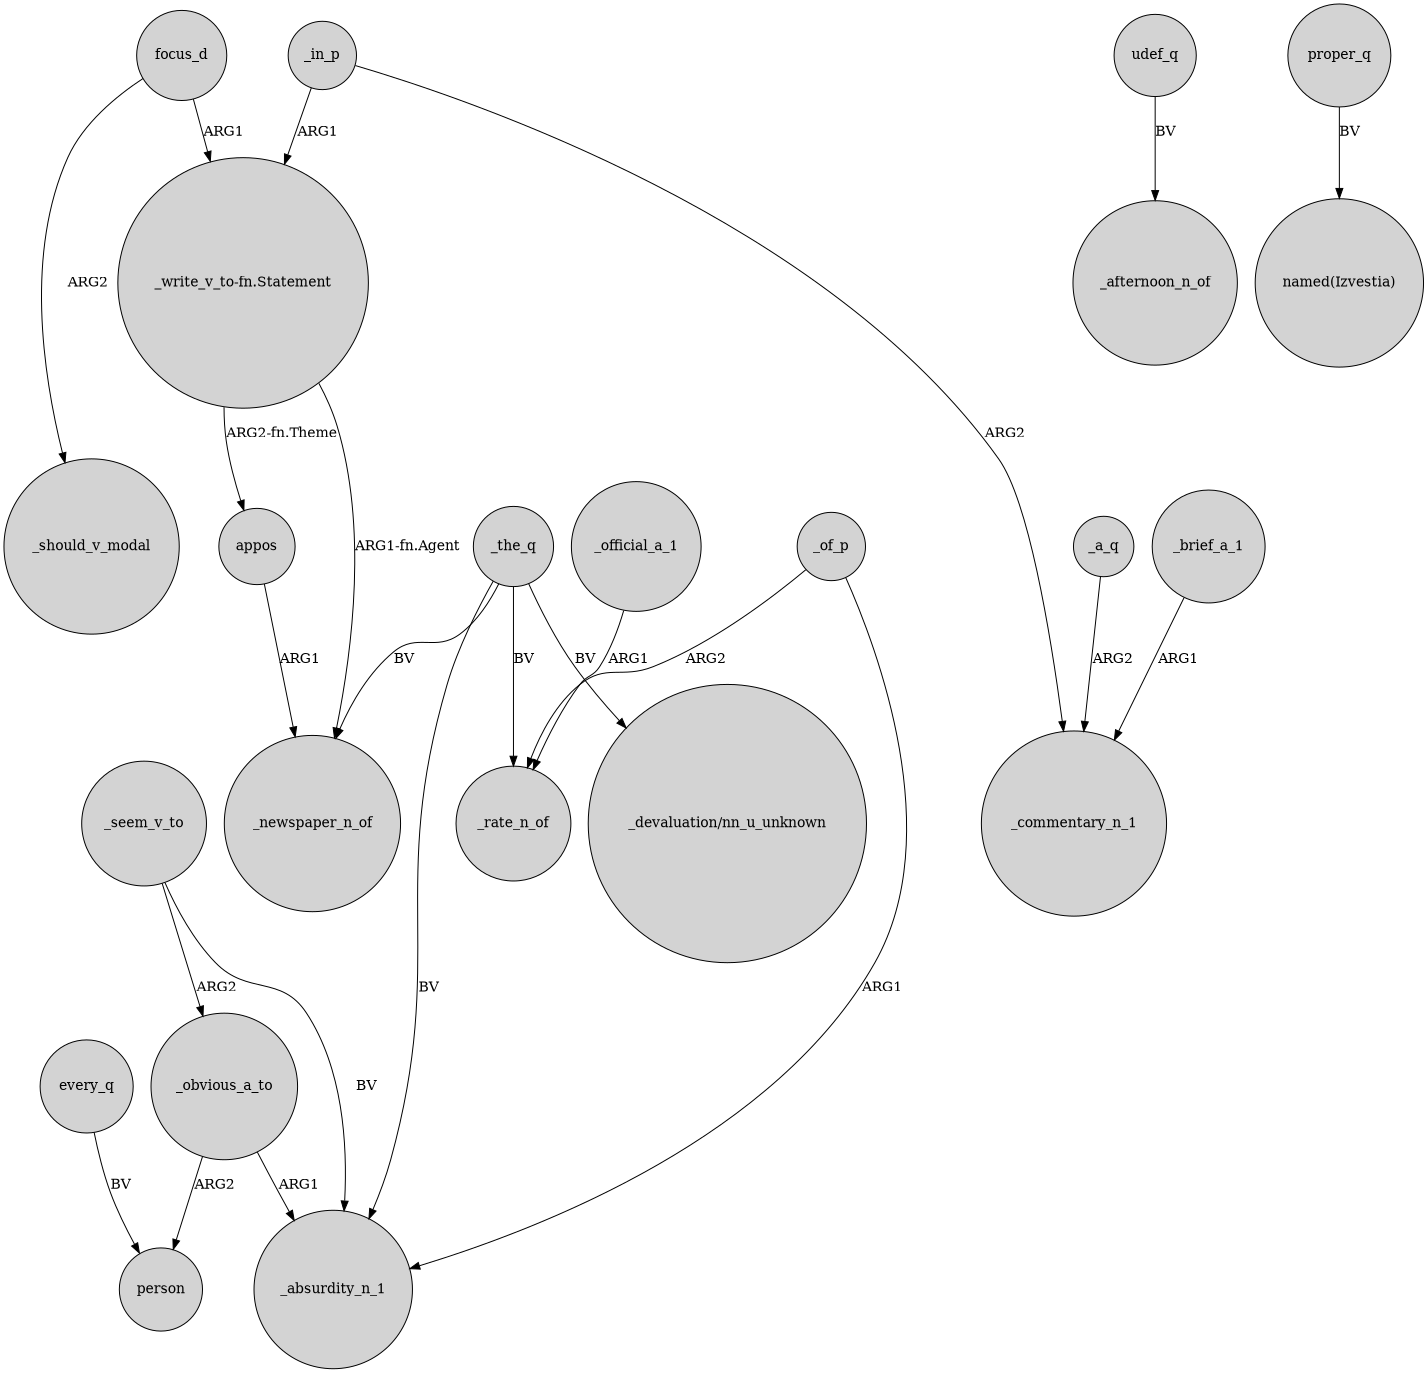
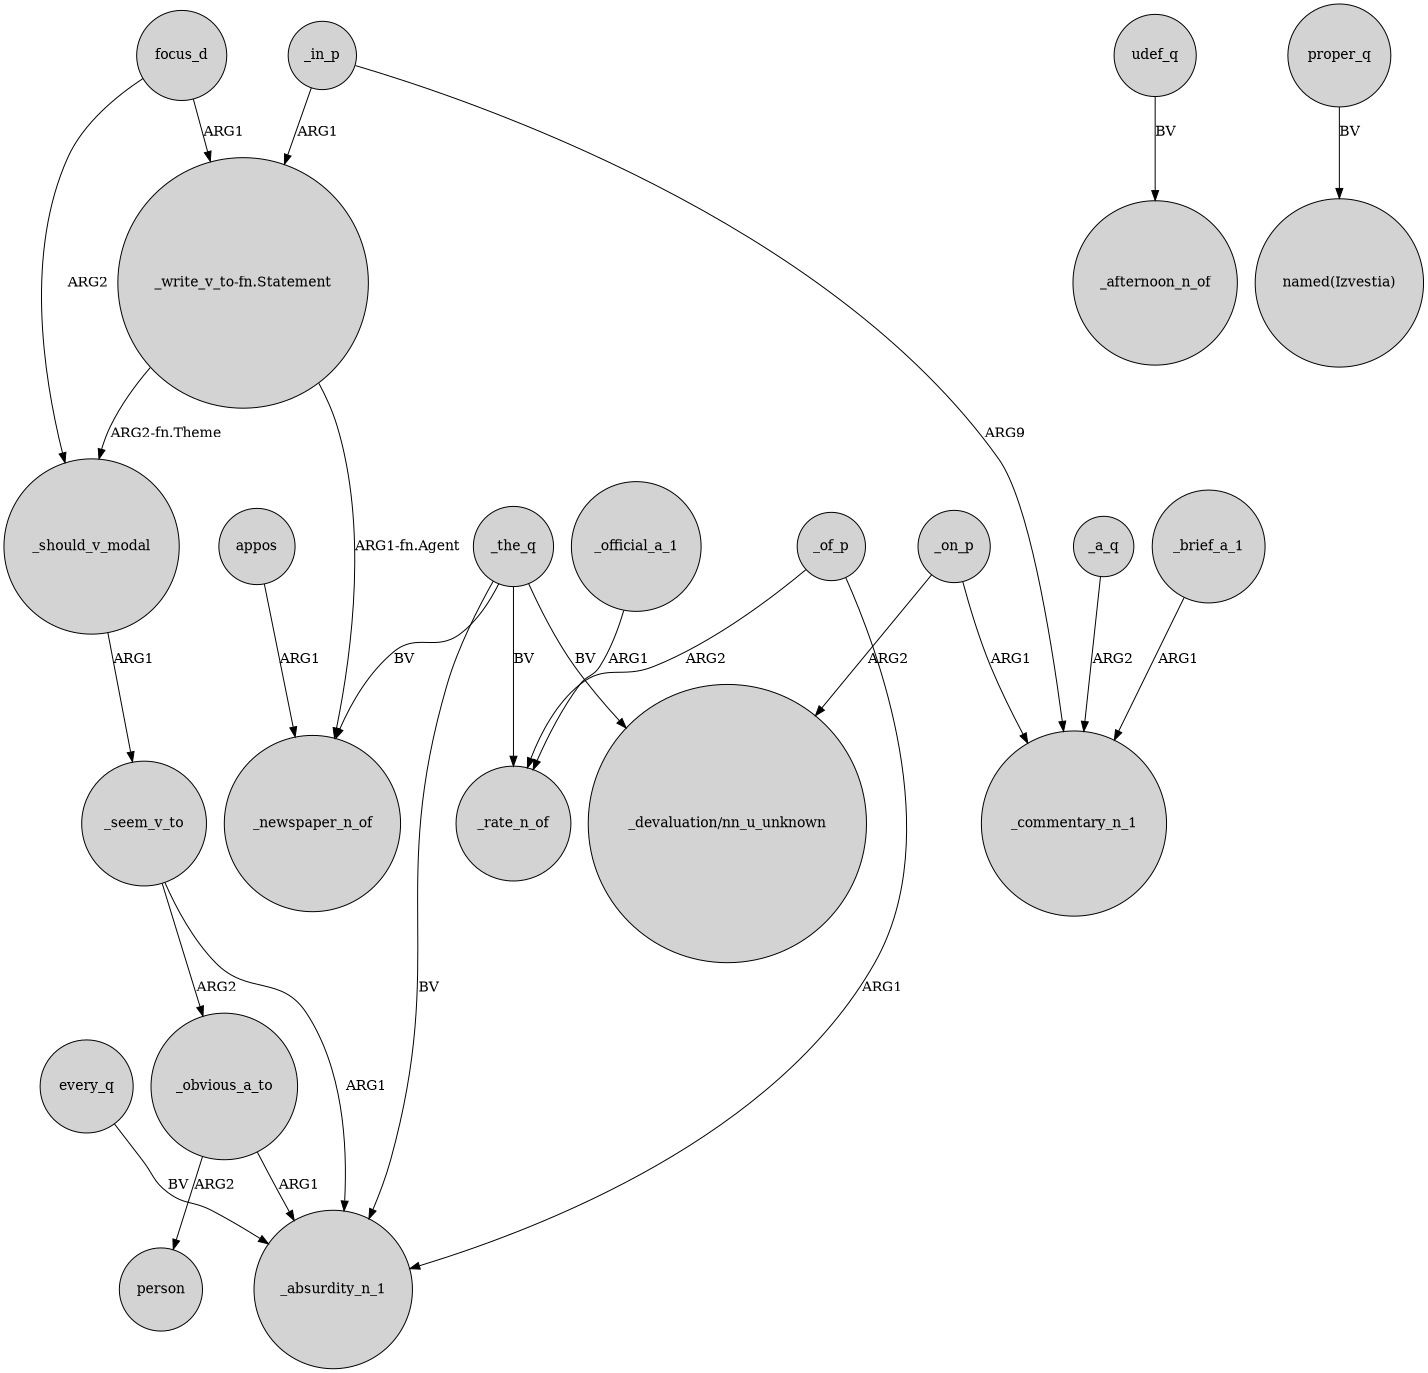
  digraph {
    node [shape=circle style=filled]
    _obvious_a_to
    person
    _absurdity_n_1
    udef_q
    _afternoon_n_of
    appos
    _newspaper_n_of
    focus_d
    _should_v_modal
    "_write_v_to-fn.Statement"
    _seem_v_to
    _official_a_1
    _rate_n_of
    every_q
    _in_p
    _commentary_n_1
    _a_q
    _the_q
    "_devaluation/nn_u_unknown"
+   _on_p
    _of_p
    proper_q
    "named(Izvestia)"
    _brief_a_1
    _obvious_a_to -> person [label=ARG2]
    _obvious_a_to -> _absurdity_n_1 [label=ARG1]
    udef_q -> _afternoon_n_of [label=BV]
    appos -> _newspaper_n_of [label=ARG1]
    focus_d -> _should_v_modal [label=ARG2]
    focus_d -> "_write_v_to-fn.Statement" [label=ARG1]
+   _should_v_modal -> _seem_v_to [label=ARG1]
    "_write_v_to-fn.Statement" -> _newspaper_n_of [label="ARG1-fn.Agent"]
-   "_write_v_to-fn.Statement" -> appos [label="ARG2-fn.Theme"]
+   "_write_v_to-fn.Statement" -> _should_v_modal [label="ARG2-fn.Theme"]
    _seem_v_to -> _obvious_a_to [label=ARG2]
-   _seem_v_to -> _absurdity_n_1 [label=BV]
+   _seem_v_to -> _absurdity_n_1 [label=ARG1]
    _official_a_1 -> _rate_n_of [label=ARG1]
-   every_q -> person [label=BV]
+   every_q -> _absurdity_n_1 [label=BV]
    _in_p -> "_write_v_to-fn.Statement" [label=ARG1]
-   _in_p -> _commentary_n_1 [label=ARG2]
+   _in_p -> _commentary_n_1 [label=ARG9]
    _a_q -> _commentary_n_1 [label=ARG2]
    _the_q -> _absurdity_n_1 [label=BV]
    _the_q -> _newspaper_n_of [label=BV]
    _the_q -> _rate_n_of [label=BV]
    _the_q -> "_devaluation/nn_u_unknown" [label=BV]
+   _on_p -> _commentary_n_1 [label=ARG1]
+   _on_p -> "_devaluation/nn_u_unknown" [label=ARG2]
    _of_p -> _absurdity_n_1 [label=ARG1]
    _of_p -> _rate_n_of [label=ARG2]
    proper_q -> "named(Izvestia)" [label=BV]
    _brief_a_1 -> _commentary_n_1 [label=ARG1]
  }
